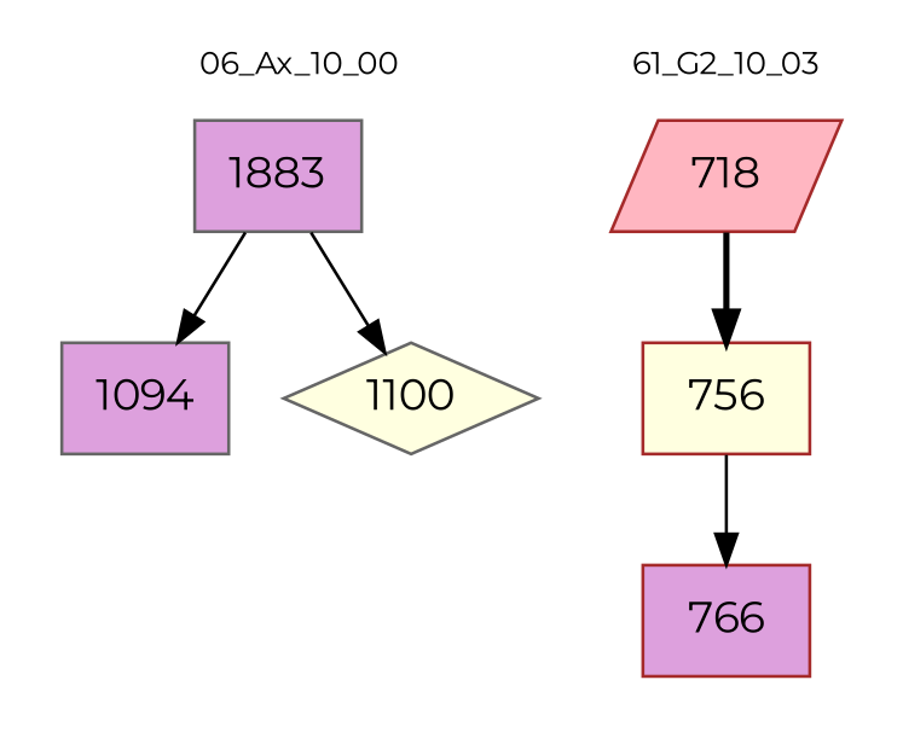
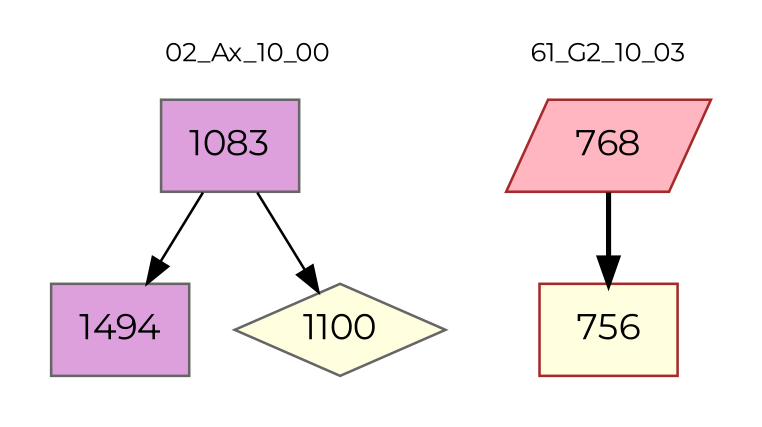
  digraph {
    fontname=Montserrat
    node [color=gray40 fillcolor=plum fontname=Montserrat shape=box style=filled]
    edge [color=black fontname=Montserrat style=solid]
-   n1 [label=1094]
-   n2 [label=1883]
+   n1 [label=1494]
+   n2 [label=1083]
    n3 [fillcolor=lightyellow label=1100 shape=diamond]
-   n4 [color=brown fillcolor=lightpink label=718 shape=parallelogram]
+   n4 [color=brown fillcolor=lightpink label=768 shape=parallelogram]
    n5 [color=brown fillcolor=lightyellow label=756]
-   n6 [color=brown label=766]
    subgraph cluster_1 {
      color=white
      fontsize=10
-     label="06_Ax_10_00"
+     label="02_Ax_10_00"
      n1
      n2
      n3
    }
    subgraph cluster_2 {
      color=white
      fontsize=10
      label="61_G2_10_03"
      n4
      n5
-     n6
    }
    n2 -> n1
    n2 -> n3
    n4 -> n5 [style=bold]
-   n5 -> n6
  }
